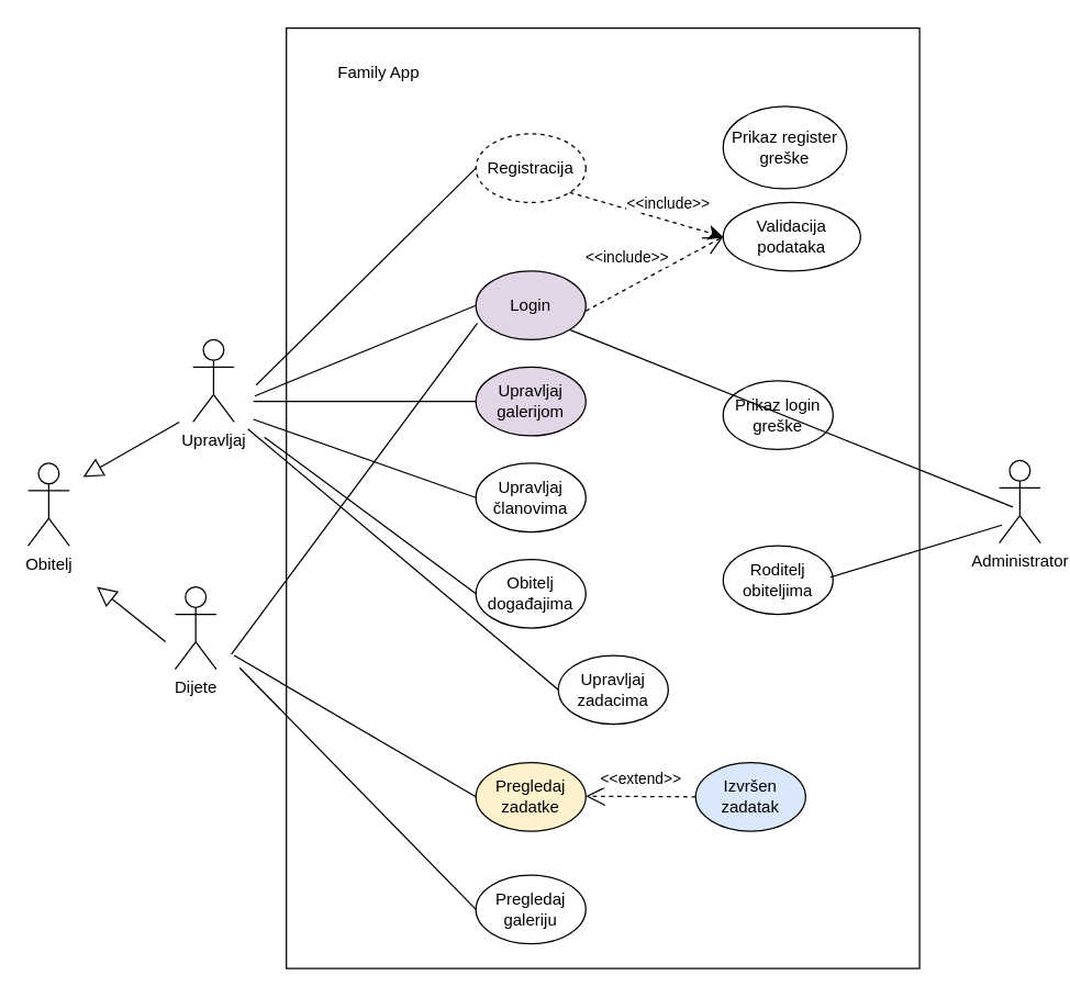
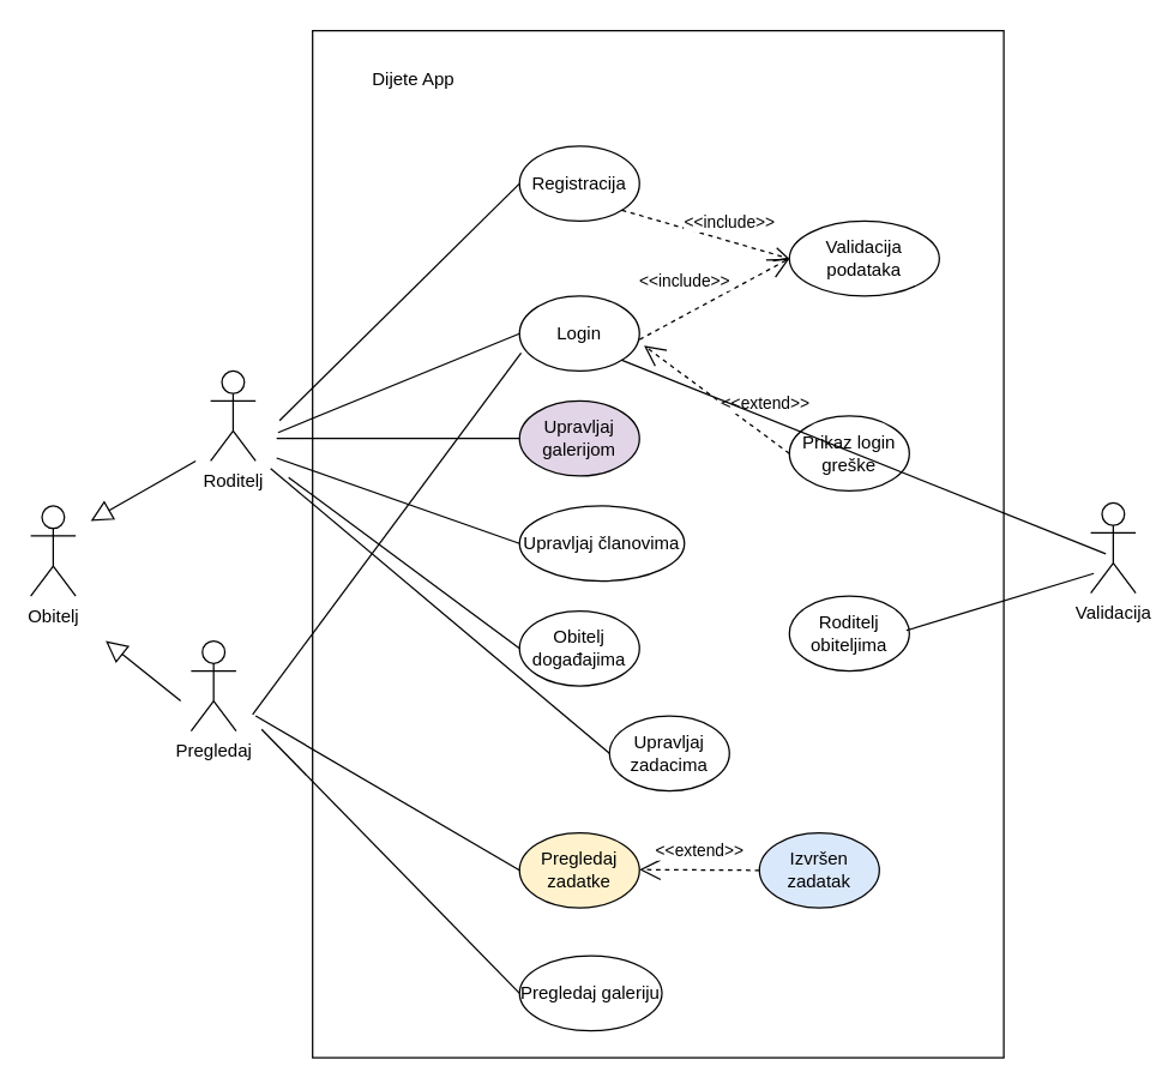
  <mxCell id="0" />
  <mxCell id="1" parent="0" />
  <mxCell id="2" value="Obitelj" style="shape=umlActor;verticalLabelPosition=bottom;verticalAlign=top;html=1;" vertex="1" parent="1"><mxGeometry x="20" y="337" width="30" height="60" as="geometry" /></mxCell>
- <mxCell id="3" value="Upravljaj" style="shape=umlActor;verticalLabelPosition=bottom;verticalAlign=top;html=1;" vertex="1" parent="1"><mxGeometry x="140" y="247" width="30" height="60" as="geometry" /></mxCell>
- <mxCell id="4" value="Dijete" style="shape=umlActor;verticalLabelPosition=bottom;verticalAlign=top;html=1;" vertex="1" parent="1"><mxGeometry x="127" y="427" width="30" height="60" as="geometry" /></mxCell>
+ <mxCell id="3" value="Roditelj" style="shape=umlActor;verticalLabelPosition=bottom;verticalAlign=top;html=1;" vertex="1" parent="1"><mxGeometry x="140" y="247" width="30" height="60" as="geometry" /></mxCell>
+ <mxCell id="4" value="Pregledaj" style="shape=umlActor;verticalLabelPosition=bottom;verticalAlign=top;html=1;" vertex="1" parent="1"><mxGeometry x="127" y="427" width="30" height="60" as="geometry" /></mxCell>
  <mxCell id="5" value="" style="endArrow=block;endFill=0;endSize=12;html=1;strokeColor=#000000;fillColor=#FFFFFF;" edge="1" parent="1"><mxGeometry width="160" relative="1" as="geometry"><mxPoint x="130" y="307" as="sourcePoint" /><mxPoint x="60" y="347" as="targetPoint" /></mxGeometry></mxCell>
  <mxCell id="6" value="" style="endArrow=block;endFill=0;endSize=12;html=1;strokeColor=#000000;fillColor=#FFFFFF;" edge="1" parent="1"><mxGeometry width="160" relative="1" as="geometry"><mxPoint x="120" y="467" as="sourcePoint" /><mxPoint x="70" y="427" as="targetPoint" /><Array as="points" /></mxGeometry></mxCell>
- <mxCell id="7" value="Administrator" style="shape=umlActor;verticalLabelPosition=bottom;verticalAlign=top;html=1;" vertex="1" parent="1"><mxGeometry x="727" y="335" width="30" height="60" as="geometry" /></mxCell>
+ <mxCell id="7" value="Validacija" style="shape=umlActor;verticalLabelPosition=bottom;verticalAlign=top;html=1;" vertex="1" parent="1"><mxGeometry x="727" y="335" width="30" height="60" as="geometry" /></mxCell>
  <mxCell id="8" value="" style="rounded=0;whiteSpace=wrap;html=1;shadow=0;" vertex="1" parent="1"><mxGeometry x="208" y="20" width="461" height="685" as="geometry" /></mxCell>
- <mxCell id="9" value="Family App" style="text;html=1;strokeColor=none;fillColor=none;align=center;verticalAlign=middle;whiteSpace=wrap;rounded=0;" vertex="1" parent="1"><mxGeometry x="200" y="33" width="151" height="40" as="geometry" /></mxCell>
- <mxCell id="10" value="Registracija" style="ellipse;whiteSpace=wrap;html=1;dashed=1;" vertex="1" parent="1"><mxGeometry x="346" y="97" width="80" height="50" as="geometry" /></mxCell>
- <mxCell id="11" value="Prikaz register greške" style="ellipse;whiteSpace=wrap;html=1;" vertex="1" parent="1"><mxGeometry x="526" y="77" width="90" height="60" as="geometry" /></mxCell>
+ <mxCell id="9" value="Dijete App" style="text;html=1;strokeColor=none;fillColor=none;align=center;verticalAlign=middle;whiteSpace=wrap;rounded=0;" vertex="1" parent="1"><mxGeometry x="200" y="33" width="151" height="40" as="geometry" /></mxCell>
+ <mxCell id="10" value="Registracija" style="ellipse;whiteSpace=wrap;html=1;" vertex="1" parent="1"><mxGeometry x="346" y="97" width="80" height="50" as="geometry" /></mxCell>
  <mxCell id="12" value="Validacija podataka" style="ellipse;whiteSpace=wrap;html=1;" vertex="1" parent="1"><mxGeometry x="526" y="147" width="100" height="50" as="geometry" /></mxCell>
- <mxCell id="13" value="&amp;lt;&amp;lt;include&amp;gt;&amp;gt;" style="html=1;verticalAlign=bottom;endArrow=classic;dashed=1;endSize=8;strokeColor=#000000;fillColor=#FFFFFF;exitX=1;exitY=1;exitDx=0;exitDy=0;entryX=0;entryY=0.5;entryDx=0;entryDy=0;" edge="1" parent="1" source="10" target="12"><mxGeometry x="0.268" y="3" relative="1" as="geometry"><mxPoint x="436" y="147" as="sourcePoint" /><mxPoint x="511" y="180.97" as="targetPoint" /><mxPoint as="offset" /></mxGeometry></mxCell>
- <mxCell id="14" value="Login" style="ellipse;whiteSpace=wrap;html=1;fillColor=#e1d5e7;" vertex="1" parent="1"><mxGeometry x="346" y="197" width="80" height="50" as="geometry" /></mxCell>
+ <mxCell id="13" value="&amp;lt;&amp;lt;include&amp;gt;&amp;gt;" style="html=1;verticalAlign=bottom;endArrow=open;dashed=1;endSize=8;strokeColor=#000000;fillColor=#FFFFFF;exitX=1;exitY=1;exitDx=0;exitDy=0;entryX=0;entryY=0.5;entryDx=0;entryDy=0;" edge="1" parent="1" source="10" target="12"><mxGeometry x="0.268" y="3" relative="1" as="geometry"><mxPoint x="436" y="147" as="sourcePoint" /><mxPoint x="511" y="180.97" as="targetPoint" /><mxPoint as="offset" /></mxGeometry></mxCell>
+ <mxCell id="14" value="Login" style="ellipse;whiteSpace=wrap;html=1;" vertex="1" parent="1"><mxGeometry x="346" y="197" width="80" height="50" as="geometry" /></mxCell>
  <mxCell id="15" value="&amp;lt;&amp;lt;include&amp;gt;&amp;gt;" style="endArrow=open;endSize=12;dashed=1;html=1;strokeColor=#000000;fillColor=#FFFFFF;entryX=0;entryY=0.5;entryDx=0;entryDy=0;" edge="1" parent="1" target="12"><mxGeometry x="-0.209" y="20" width="160" relative="1" as="geometry"><mxPoint x="426" y="226" as="sourcePoint" /><mxPoint x="526" y="187" as="targetPoint" /><mxPoint as="offset" /></mxGeometry></mxCell>
  <mxCell id="16" value="Upravljaj galerijom" style="ellipse;whiteSpace=wrap;html=1;fillColor=#e1d5e7;" vertex="1" parent="1"><mxGeometry x="346" y="267" width="80" height="50" as="geometry" /></mxCell>
  <mxCell id="17" value="Upravljaj zadacima" style="ellipse;whiteSpace=wrap;html=1;" vertex="1" parent="1"><mxGeometry x="406" y="477" width="80" height="50" as="geometry" /></mxCell>
- <mxCell id="18" value="Upravljaj članovima" style="ellipse;whiteSpace=wrap;html=1;" vertex="1" parent="1"><mxGeometry x="346" y="337" width="80" height="50" as="geometry" /></mxCell>
+ <mxCell id="18" value="Upravljaj članovima" style="ellipse;whiteSpace=wrap;html=1;" vertex="1" parent="1"><mxGeometry x="346" y="337" width="110" height="50" as="geometry" /></mxCell>
  <mxCell id="19" value="Obitelj događajima" style="ellipse;whiteSpace=wrap;html=1;" vertex="1" parent="1"><mxGeometry x="346" y="407" width="80" height="50" as="geometry" /></mxCell>
  <mxCell id="20" value="Pregledaj zadatke" style="ellipse;whiteSpace=wrap;html=1;fillColor=#fff2cc;" vertex="1" parent="1"><mxGeometry x="346" y="555" width="80" height="50" as="geometry" /></mxCell>
  <mxCell id="21" value="Izvršen zadatak" style="ellipse;whiteSpace=wrap;html=1;fillColor=#dae8fc;" vertex="1" parent="1"><mxGeometry x="506" y="555" width="80" height="50" as="geometry" /></mxCell>
- <mxCell id="22" value="Pregledaj galeriju" style="ellipse;whiteSpace=wrap;html=1;" vertex="1" parent="1"><mxGeometry x="346" y="637" width="80" height="50" as="geometry" /></mxCell>
+ <mxCell id="22" value="Pregledaj galeriju" style="ellipse;whiteSpace=wrap;html=1;" vertex="1" parent="1"><mxGeometry x="346" y="637" width="95" height="50" as="geometry" /></mxCell>
  <mxCell id="23" value="&amp;lt;&amp;lt;extend&amp;gt;&amp;gt;" style="endArrow=open;endSize=12;dashed=1;html=1;strokeColor=#000000;fillColor=#FFFFFF;exitX=0;exitY=0.5;exitDx=0;exitDy=0;" edge="1" parent="1" source="21"><mxGeometry x="0.002" y="-13" width="160" relative="1" as="geometry"><mxPoint x="496" y="580" as="sourcePoint" /><mxPoint x="426" y="579.5" as="targetPoint" /><mxPoint as="offset" /></mxGeometry></mxCell>
  <mxCell id="24" value="" style="endArrow=none;html=1;strokeColor=#000000;fillColor=#FFFFFF;entryX=0;entryY=0.5;entryDx=0;entryDy=0;" edge="1" parent="1" target="22"><mxGeometry width="50" height="50" relative="1" as="geometry"><mxPoint x="174" y="486" as="sourcePoint" /><mxPoint x="316" y="527" as="targetPoint" /></mxGeometry></mxCell>
  <mxCell id="25" value="" style="endArrow=none;html=1;strokeColor=#000000;fillColor=#FFFFFF;entryX=0;entryY=0.5;entryDx=0;entryDy=0;" edge="1" parent="1" target="20"><mxGeometry width="50" height="50" relative="1" as="geometry"><mxPoint x="170" y="477" as="sourcePoint" /><mxPoint x="486" y="497" as="targetPoint" /></mxGeometry></mxCell>
  <mxCell id="26" value="" style="endArrow=none;html=1;strokeColor=#000000;fillColor=#FFFFFF;entryX=0;entryY=0.5;entryDx=0;entryDy=0;exitX=1;exitY=1;exitDx=0;exitDy=0;exitPerimeter=0;" edge="1" parent="1" target="17"><mxGeometry width="50" height="50" relative="1" as="geometry"><mxPoint x="180" y="312" as="sourcePoint" /><mxPoint x="486" y="397" as="targetPoint" /></mxGeometry></mxCell>
  <mxCell id="27" value="" style="endArrow=none;html=1;strokeColor=#000000;fillColor=#FFFFFF;entryX=0;entryY=0.5;entryDx=0;entryDy=0;" edge="1" parent="1" target="19"><mxGeometry width="50" height="50" relative="1" as="geometry"><mxPoint x="192" y="318" as="sourcePoint" /><mxPoint x="486" y="397" as="targetPoint" /></mxGeometry></mxCell>
  <mxCell id="28" value="" style="endArrow=none;html=1;strokeColor=#000000;fillColor=#FFFFFF;entryX=0;entryY=0.5;entryDx=0;entryDy=0;" edge="1" parent="1" target="18"><mxGeometry width="50" height="50" relative="1" as="geometry"><mxPoint x="184" y="305" as="sourcePoint" /><mxPoint x="356" y="367" as="targetPoint" /></mxGeometry></mxCell>
  <mxCell id="29" value="" style="endArrow=none;html=1;strokeColor=#000000;fillColor=#FFFFFF;entryX=0;entryY=0.5;entryDx=0;entryDy=0;" edge="1" parent="1" target="16"><mxGeometry width="50" height="50" relative="1" as="geometry"><mxPoint x="184" y="292" as="sourcePoint" /><mxPoint x="486" y="397" as="targetPoint" /></mxGeometry></mxCell>
  <mxCell id="30" value="" style="endArrow=none;html=1;strokeColor=#000000;fillColor=#FFFFFF;entryX=0;entryY=0.5;entryDx=0;entryDy=0;" edge="1" parent="1" target="14"><mxGeometry width="50" height="50" relative="1" as="geometry"><mxPoint x="185" y="288" as="sourcePoint" /><mxPoint x="486" y="397" as="targetPoint" /></mxGeometry></mxCell>
  <mxCell id="31" value="" style="endArrow=none;html=1;strokeColor=#000000;fillColor=#FFFFFF;entryX=0.013;entryY=0.76;entryDx=0;entryDy=0;entryPerimeter=0;" edge="1" parent="1" target="14"><mxGeometry width="50" height="50" relative="1" as="geometry"><mxPoint x="168" y="476" as="sourcePoint" /><mxPoint x="486" y="397" as="targetPoint" /></mxGeometry></mxCell>
  <mxCell id="32" value="" style="endArrow=none;html=1;strokeColor=#000000;fillColor=#FFFFFF;entryX=0;entryY=0.5;entryDx=0;entryDy=0;" edge="1" parent="1" target="10"><mxGeometry width="50" height="50" relative="1" as="geometry"><mxPoint x="186" y="280" as="sourcePoint" /><mxPoint x="486" y="297" as="targetPoint" /></mxGeometry></mxCell>
  <mxCell id="33" value="Prikaz login greške" style="ellipse;whiteSpace=wrap;html=1;" vertex="1" parent="1"><mxGeometry x="526" y="277" width="80" height="50" as="geometry" /></mxCell>
+ <mxCell id="34" value="&amp;lt;&amp;lt;extend&amp;gt;&amp;gt;" style="endArrow=open;endSize=12;dashed=1;html=1;strokeColor=#000000;fillColor=#FFFFFF;entryX=1.038;entryY=0.66;entryDx=0;entryDy=0;entryPerimeter=0;exitX=0;exitY=0.5;exitDx=0;exitDy=0;" edge="1" parent="1" source="33" target="14"><mxGeometry x="-0.474" y="-17" width="160" relative="1" as="geometry"><mxPoint x="426" y="317" as="sourcePoint" /><mxPoint x="586" y="317" as="targetPoint" /><mxPoint as="offset" /></mxGeometry></mxCell>
  <mxCell id="35" value="" style="endArrow=none;html=1;strokeColor=#000000;fillColor=#FFFFFF;exitX=1;exitY=1;exitDx=0;exitDy=0;" edge="1" parent="1" source="14"><mxGeometry width="50" height="50" relative="1" as="geometry"><mxPoint x="415" y="487" as="sourcePoint" /><mxPoint x="737" y="368.963" as="targetPoint" /></mxGeometry></mxCell>
  <mxCell id="36" value="Roditelj obiteljima" style="ellipse;whiteSpace=wrap;html=1;" vertex="1" parent="1"><mxGeometry x="526" y="397" width="80" height="50" as="geometry" /></mxCell>
  <mxCell id="37" value="" style="endArrow=none;html=1;strokeColor=#000000;fillColor=#FFFFFF;" edge="1" parent="1"><mxGeometry width="50" height="50" relative="1" as="geometry"><mxPoint x="604" y="420" as="sourcePoint" /><mxPoint x="729" y="382" as="targetPoint" /></mxGeometry></mxCell>
